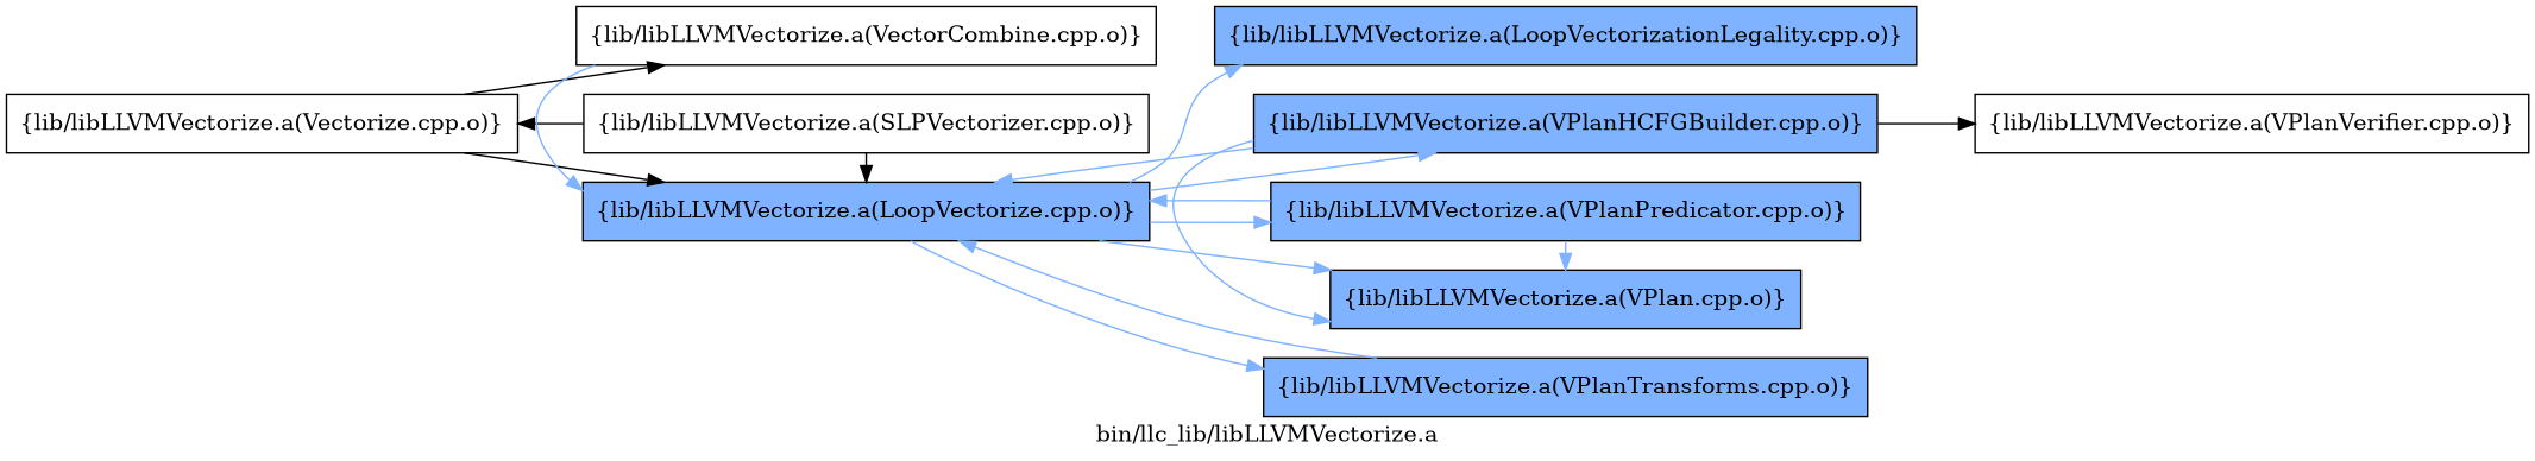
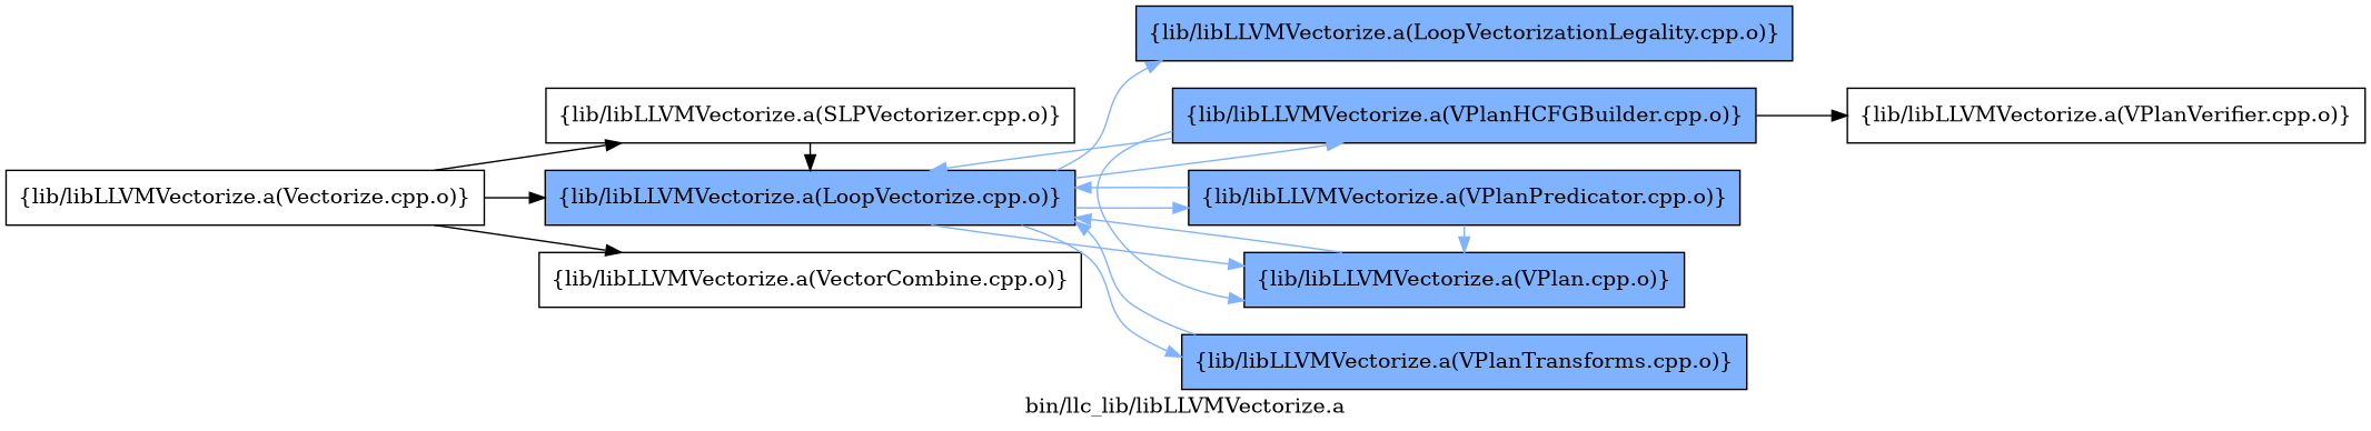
  digraph {
    label="bin/llc_lib/libLLVMVectorize.a"
    rankdir=LR
    node [group=1 shape=box fillcolor="0.600000 0.5 1" style=filled]
    edge [color="0.600000 0.5 1"]
    n1 [group=0 label="{lib/libLLVMVectorize.a(Vectorize.cpp.o)}" fillcolor="" style=""]
    n2 [label="{lib/libLLVMVectorize.a(LoopVectorize.cpp.o)}"]
    n3 [group=0 label="{lib/libLLVMVectorize.a(SLPVectorizer.cpp.o)}" fillcolor="" style=""]
    n4 [group=0 label="{lib/libLLVMVectorize.a(VectorCombine.cpp.o)}" fillcolor="" style=""]
    n5 [label="{lib/libLLVMVectorize.a(LoopVectorizationLegality.cpp.o)}"]
    n6 [label="{lib/libLLVMVectorize.a(VPlan.cpp.o)}"]
    n7 [label="{lib/libLLVMVectorize.a(VPlanHCFGBuilder.cpp.o)}"]
    n8 [label="{lib/libLLVMVectorize.a(VPlanPredicator.cpp.o)}"]
    n9 [label="{lib/libLLVMVectorize.a(VPlanTransforms.cpp.o)}"]
    n10 [group=0 label="{lib/libLLVMVectorize.a(VPlanVerifier.cpp.o)}" fillcolor="" style=""]
    subgraph sub_1 {
      rank=same
      n1
    }
    subgraph sub_2 {
      rank=same
      n2
      n3
      n4
    }
    subgraph sub_3 {
      rank=same
      n5
      n6
      n7
      n8
      n9
    }
    n1 -> n2 [color=""]
-   n3 -> n1 [color=""]
+   n1 -> n3 [color=""]
    n1 -> n4 [color=""]
    n2 -> n5
    n2 -> n6
    n2 -> n7
    n2 -> n8
    n2 -> n9
    n3 -> n2 [color=""]
-   n4 -> n2
+   n6 -> n2
    n7 -> n2
    n7 -> n6
    n7 -> n10 [color=""]
    n8 -> n2
    n8 -> n6
    n9 -> n2
  }
